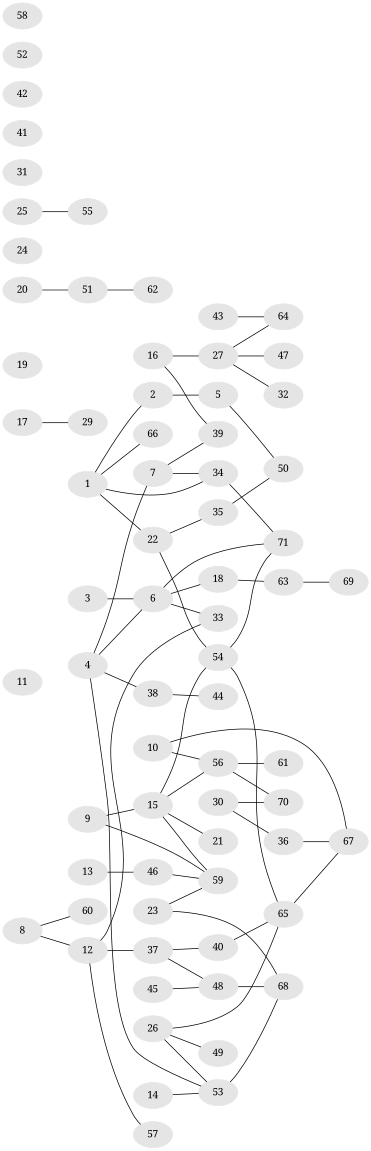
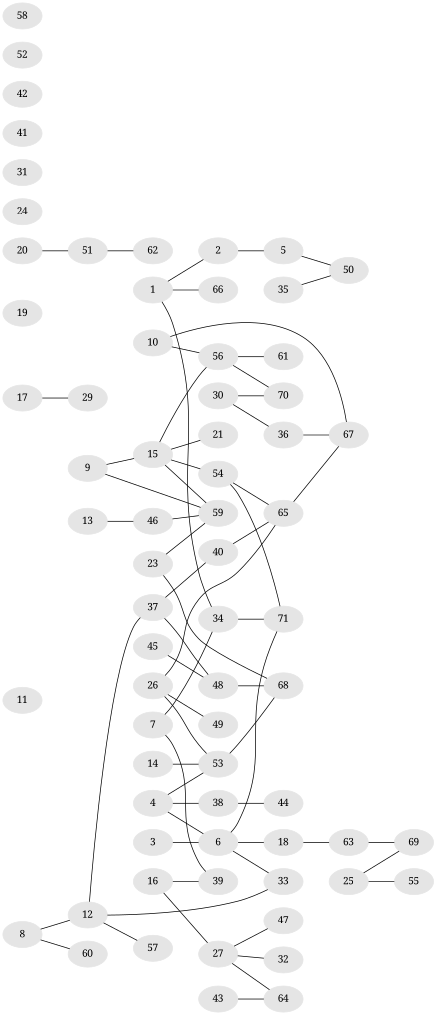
  graph {
    fontname="Noto Serif"
    rankdir=LR
    node [color=gray90 fontname="Noto Serif" style=filled]
    edge [fontname="Noto Serif"]
    1
    2
-   22
    34
    66
    5
    54
    35
    71
    50
    3
    6
    18
    33
    4
    7
    38
    53
    39
    44
    68
    63
    8
    12
    60
    37
    57
    9
    15
    59
    56
    21
    10
    67
    70
    61
    11
    40
    48
    13
    46
    14
    65
    16
    27
    32
    47
    64
    17
    29
    69
    19
    20
    51
    62
    23
    24
    25
    55
    26
    49
    36
    30
    31
    41
    42
    43
    45
    52
    58
    1 -- 2
-   1 -- 22
    1 -- 34
    1 -- 66
    2 -- 5
-   22 -- 54
-   22 -- 35
    34 -- 71
    5 -- 50
    54 -- 71
    54 -- 65
    35 -- 50
    3 -- 6
    6 -- 71
    6 -- 18
    6 -- 33
    18 -- 63
    4 -- 6
-   4 -- 7
    4 -- 38
    4 -- 53
    7 -- 34
    7 -- 39
    38 -- 44
    53 -- 68
    63 -- 69
    8 -- 12
    8 -- 60
    12 -- 33
    12 -- 37
    12 -- 57
    37 -- 40
    37 -- 48
    9 -- 15
    9 -- 59
    15 -- 54
    15 -- 59
    15 -- 56
    15 -- 21
    56 -- 70
    56 -- 61
    10 -- 56
    10 -- 67
    40 -- 65
    48 -- 68
    13 -- 46
    46 -- 59
    14 -- 53
    65 -- 67
    16 -- 39
    16 -- 27
    27 -- 32
    27 -- 47
    27 -- 64
    17 -- 29
    20 -- 51
    51 -- 62
    23 -- 68
    23 -- 59
+   25 -- 69
    25 -- 55
    26 -- 53
    26 -- 65
    26 -- 49
    36 -- 67
    30 -- 70
    30 -- 36
    43 -- 64
    45 -- 48
  }
